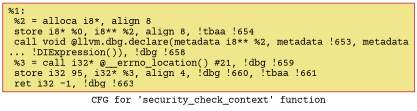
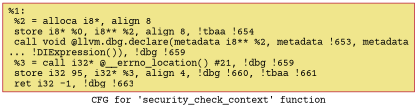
  digraph {
    label="CFG for 'security_check_context' function"
    fontname="Courier Prime"
-   n1 [color="#b70d28ff" fillcolor=khaki label="{%1:\l  %2 = alloca i8*, align 8\l  store i8* %0, i8** %2, align 8, !tbaa !654\l  call void @llvm.dbg.declare(metadata i8** %2, metadata !653, metadata\l... !DIExpression()), !dbg !658\l  %3 = call i32* @__errno_location() #21, !dbg !659\l  store i32 95, i32* %3, align 4, !dbg !660, !tbaa !661\l  ret i32 -1, !dbg !663\l}" shape=record style=filled fontname="Courier Prime"]
+   n1 [color="#b70d28ff" fillcolor=khaki label="{%1:\l  %2 = alloca i8*, align 8\l  store i8* %0, i8** %2, align 8, !tbaa !654\l  call void @llvm.dbg.declare(metadata i8** %2, metadata !653, metadata\l... !DIExpression()), !dbg !659\l  %3 = call i32* @__errno_location() #21, !dbg !659\l  store i32 95, i32* %3, align 4, !dbg !660, !tbaa !661\l  ret i32 -1, !dbg !663\l}" shape=record style=filled fontname="Courier Prime"]
  }
